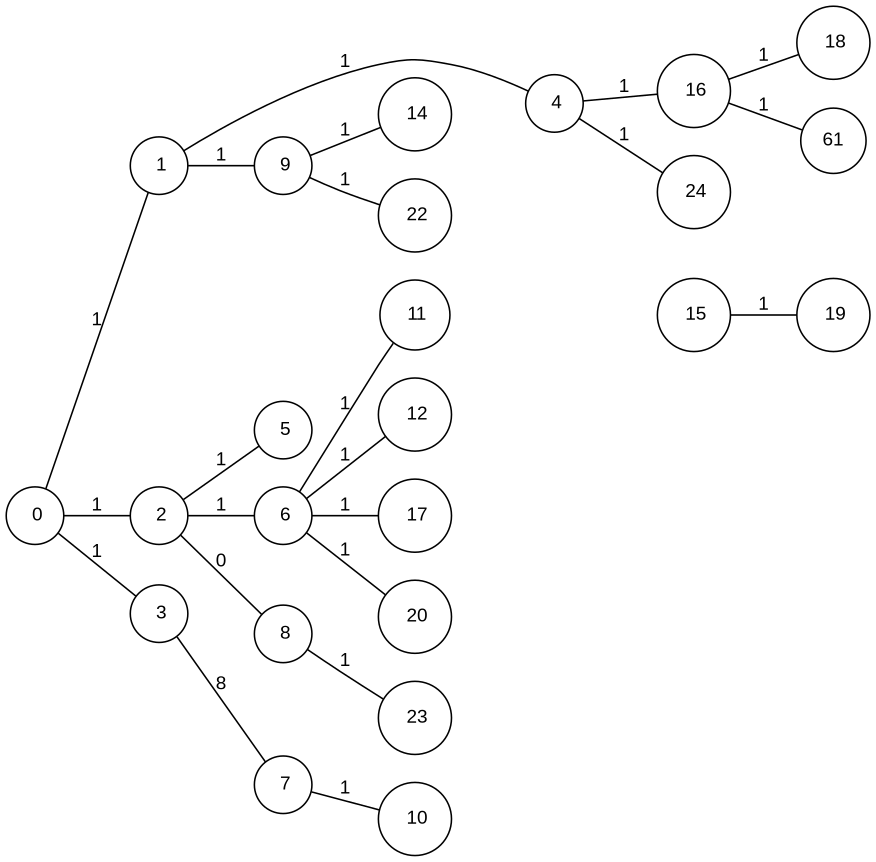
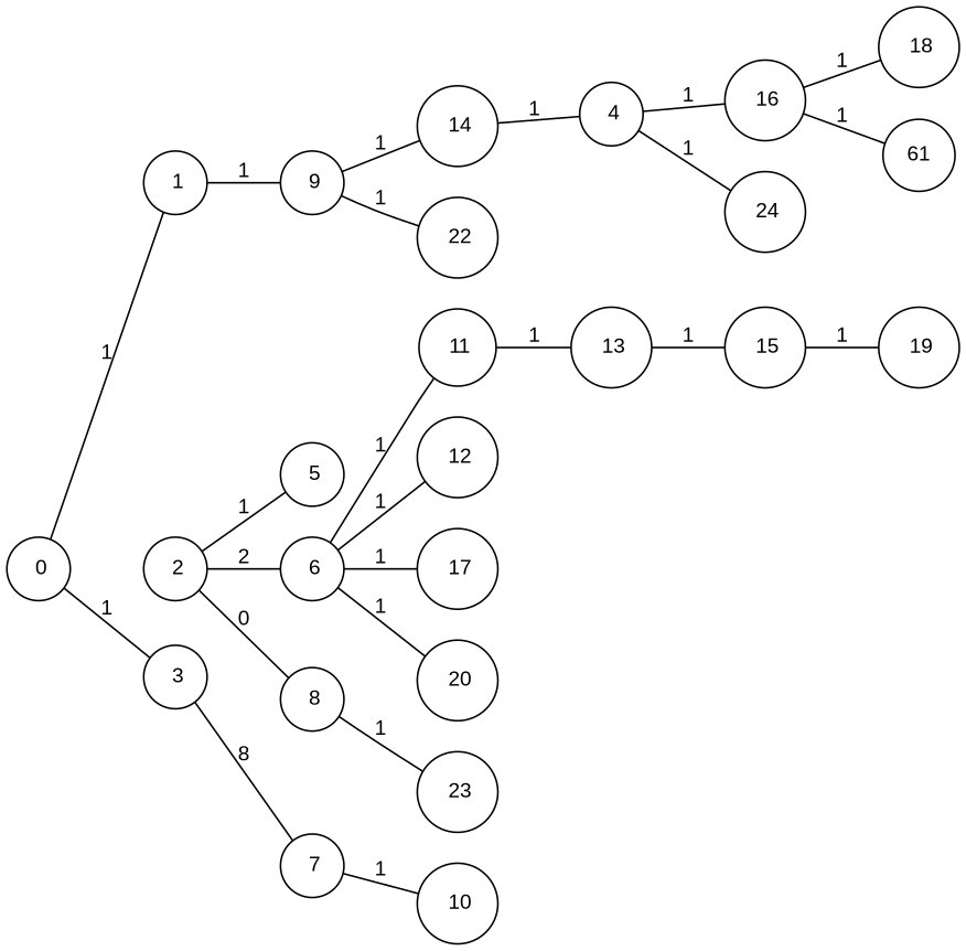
  graph {
    fixedsize="true;"
    fontname="Liberation Sans"
    rankdir=LR
    node [color=black fontname="Liberation Sans" fontsize=12 hight=.12 shape=circle]
    edge [fontname="Liberation Sans" fontsize=12]
    n1 [label=" 0" width=.12]
    n2 [label=" 1" width=.12]
    n3 [label=" 2" width=.12]
    n4 [label=" 3" width=.12]
    n5 [label=" 4" width=.12]
    n6 [label=" 9" width=.12]
    n7 [label=" 5" width=.12]
    n8 [label=" 6" width=.12]
    n9 [label=" 8" width=.12]
    n10 [label=" 7" width=.12]
    n11 [label=" 16" width=.12]
    n12 [label=" 24" width=.12]
    n13 [label=" 14" width=.12]
    n14 [label=" 22" width=.12]
    n15 [label=" 11" width=.12]
    n16 [label=" 12" width=.12]
    n17 [label=" 17" width=.12]
    n18 [label=" 20" width=.12]
    n19 [label=" 23" width=.12]
    n20 [label=" 10" width=.12]
    n21 [label=" 18" width=.12]
    n22 [label=61 width=.12]
+   n23 [label=" 13" width=.12]
    n24 [label=" 15" width=.12]
    n25 [label=" 19" width=.12]
    n1 -- n2 [label=1]
-   n1 -- n3 [label=1]
    n1 -- n4 [label=1]
-   n2 -- n5 [label=1]
+   n13 -- n5 [label=1]
    n2 -- n6 [label=1]
    n3 -- n7 [label=1]
-   n3 -- n8 [label=1]
+   n3 -- n8 [label=2]
    n3 -- n9 [label=0]
    n4 -- n10 [label=8]
    n5 -- n11 [label=1]
    n5 -- n12 [label=1]
    n6 -- n13 [label=1]
    n6 -- n14 [label=1]
    n8 -- n15 [label=1]
    n8 -- n16 [label=1]
    n8 -- n17 [label=1]
    n8 -- n18 [label=1]
    n9 -- n19 [label=1]
    n10 -- n20 [label=1]
    n11 -- n21 [label=1]
    n11 -- n22 [label=1]
+   n15 -- n23 [label=1]
+   n23 -- n24 [label=1]
    n24 -- n25 [label=1]
  }
